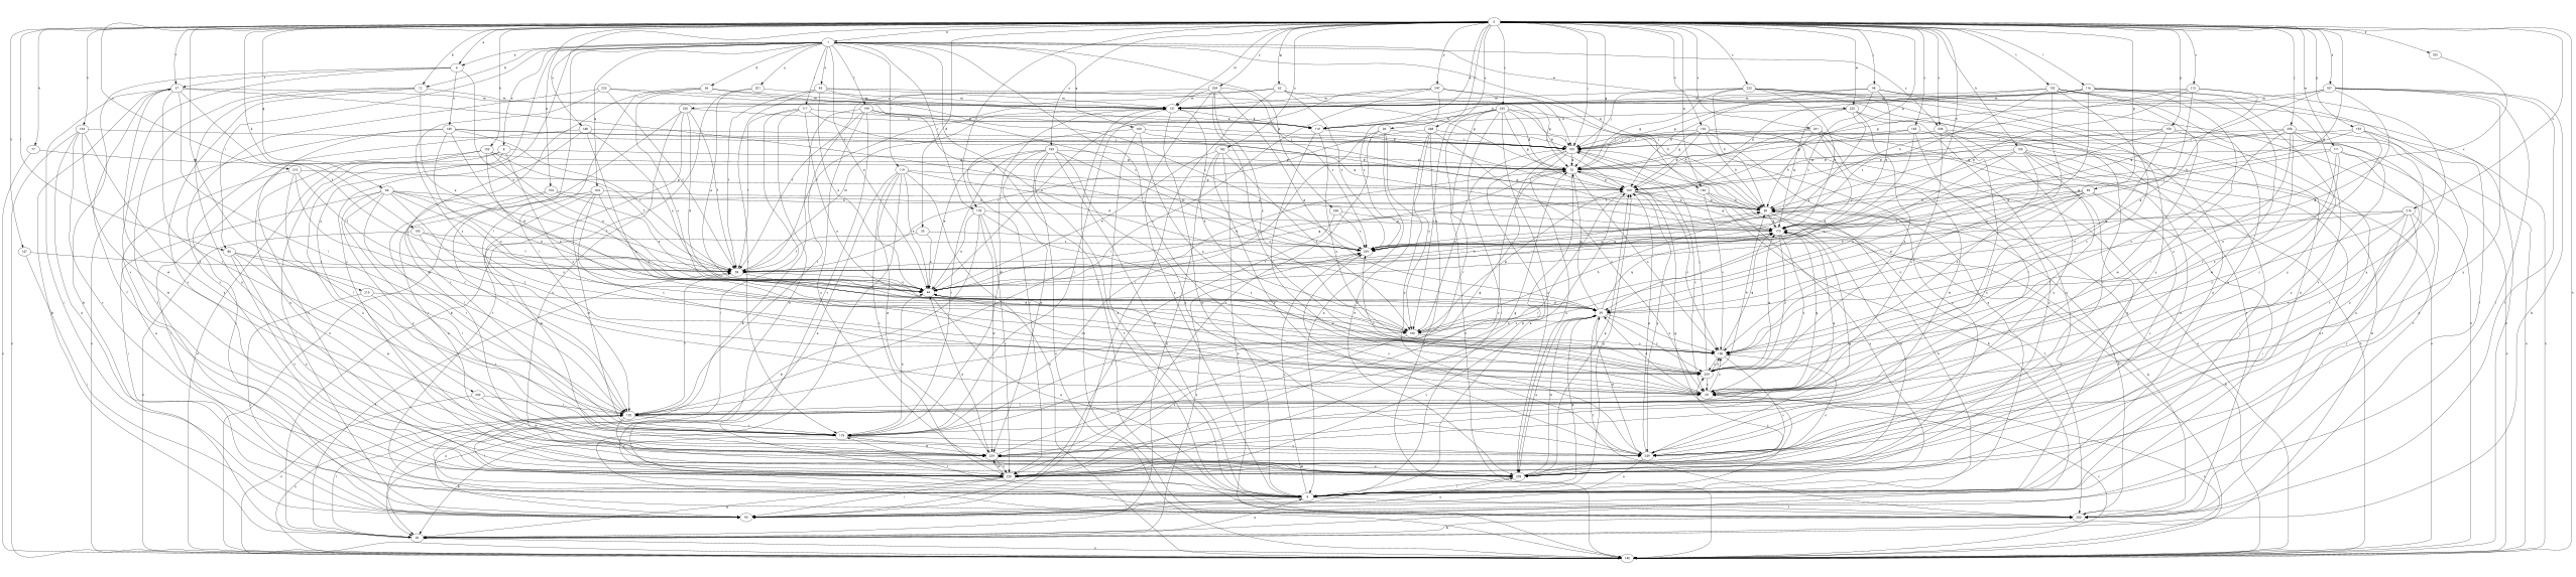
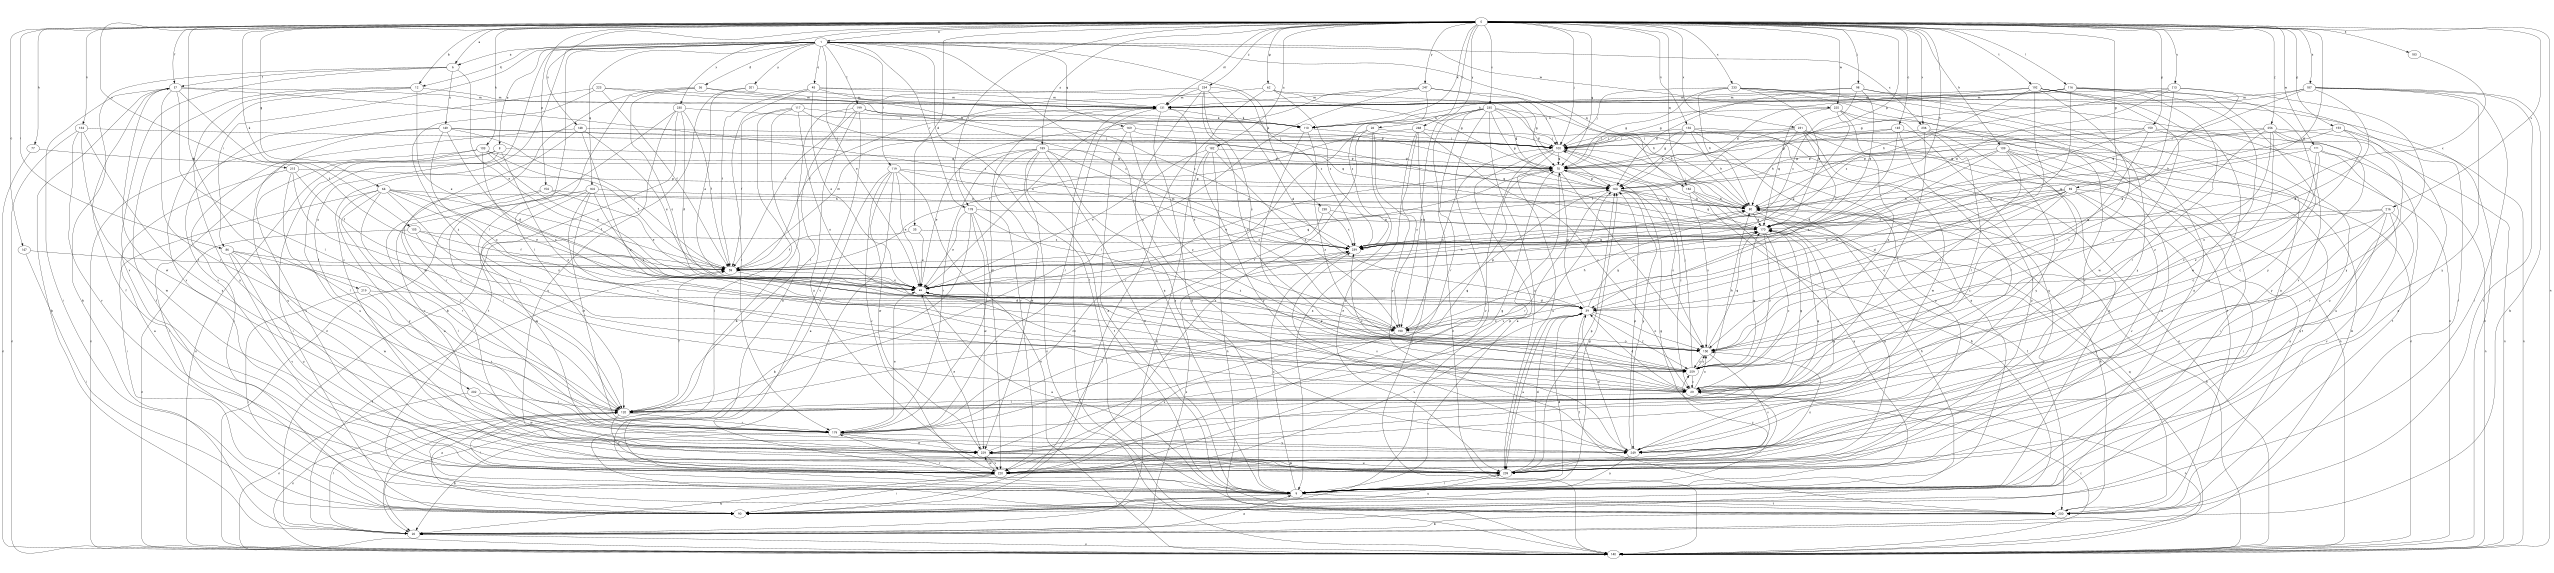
  strict digraph {
    fontname=Roboto
    node [fontname=Roboto]
    edge [fontname=Roboto]
    0
    1
    6
    12
    26
    35
    57
    62
    64
    69
    70
    77
    80
    86
    98
    100
    103
    105
    109
    110
    116
    131
    132
    134
    140
    145
    147
    148
    153
    154
    159
    160
    162
    178
    182
    183
    187
    189
    192
    213
    215
    216
    219
    221
    225
    230
    231
    233
    235
    236
    247
    248
    254
    256
    239
    8
    29
    36
    45
    49
    117
    119
    120
    164
    169
    199
    200
    201
    202
    220
    238
    20
    149
    209
    9
    179
    249
    59
    90
    229
    259
    150
    39
    170
    190
    223
    0 -> 1 [label=a]
    0 -> 6 [label=a]
    0 -> 12 [label=b]
    0 -> 26 [label=c]
    0 -> 35 [label=d]
    0 -> 57 [label=f]
    0 -> 62 [label=g]
    0 -> 64 [label=g]
    0 -> 69 [label=g]
    0 -> 70 [label=g]
    0 -> 77 [label=h]
    0 -> 80 [label=h]
    0 -> 86 [label=i]
    0 -> 98 [label=j]
    0 -> 100 [label=j]
    0 -> 103 [label=k]
    0 -> 105 [label=k]
    0 -> 109 [label=k]
    0 -> 110 [label=k]
    0 -> 116 [label=l]
    0 -> 131 [label=m]
    0 -> 132 [label=n]
    0 -> 134 [label=n]
    0 -> 140 [label=n]
    0 -> 145 [label=o]
    0 -> 147 [label=o]
    0 -> 148 [label=o]
    0 -> 153 [label=p]
    0 -> 154 [label=p]
    0 -> 159 [label=p]
    0 -> 160 [label=p]
    0 -> 162 [label=q]
    0 -> 178 [label=r]
    0 -> 182 [label=s]
    0 -> 183 [label=s]
    0 -> 187 [label=s]
    0 -> 189 [label=s]
    0 -> 192 [label=t]
    0 -> 213 [label=v]
    0 -> 215 [label=v]
    0 -> 216 [label=v]
    0 -> 219 [label=v]
    0 -> 221 [label=w]
    0 -> 225 [label=w]
-   62 -> 230 [label=x]
+   0 -> 230 [label=x]
    0 -> 231 [label=x]
    0 -> 233 [label=x]
    0 -> 235 [label=x]
    0 -> 236 [label=x]
    0 -> 247 [label=y]
    0 -> 248 [label=y]
    0 -> 254 [label=z]
    0 -> 256 [label=z]
    0 -> 239 [label=w]
    1 -> 6 [label=a]
    1 -> 12 [label=b]
    1 -> 86 [label=i]
    1 -> 162 [label=q]
    1 -> 178 [label=r]
    1 -> 225 [label=w]
    1 -> 236 [label=x]
    1 -> 8 [label=a]
    1 -> 29 [label=c]
    1 -> 36 [label=d]
    1 -> 45 [label=e]
    1 -> 49 [label=e]
-   1 -> 117 [label=l]
    1 -> 119 [label=l]
    1 -> 120 [label=l]
    1 -> 164 [label=q]
    1 -> 169 [label=q]
    1 -> 199 [label=t]
    1 -> 200 [label=t]
    1 -> 201 [label=u]
    1 -> 202 [label=u]
    1 -> 220 [label=v]
    1 -> 238 [label=x]
    6 -> 57 [label=f]
    6 -> 49 [label=e]
    6 -> 220 [label=v]
    6 -> 20 [label=b]
    6 -> 149 [label=o]
    12 -> 131 [label=m]
    12 -> 49 [label=e]
    12 -> 200 [label=t]
    12 -> 220 [label=v]
    12 -> 209 [label=u]
    26 -> 100 [label=j]
    26 -> 220 [label=v]
    26 -> 9 [label=a]
    26 -> 179 [label=r]
    26 -> 249 [label=y]
    35 -> 239 [label=x]
    35 -> 49 [label=e]
    35 -> 59 [label=f]
    57 -> 131 [label=m]
    57 -> 239 [label=x]
    57 -> 120 [label=l]
    57 -> 20 [label=b]
    57 -> 179 [label=r]
    57 -> 59 [label=f]
    57 -> 90 [label=i]
    57 -> 229 [label=w]
    62 -> 70 [label=g]
    62 -> 160 [label=p]
    62 -> 239 [label=x]
    62 -> 59 [label=f]
    62 -> 90 [label=i]
    64 -> 80 [label=h]
    64 -> 49 [label=e]
    64 -> 120 [label=l]
    64 -> 179 [label=r]
    64 -> 249 [label=y]
    64 -> 59 [label=f]
    64 -> 90 [label=i]
    64 -> 259 [label=z]
    64 -> 150 [label=o]
    69 -> 80 [label=h]
    69 -> 239 [label=x]
    69 -> 29 [label=c]
    69 -> 49 [label=e]
    69 -> 220 [label=v]
-   134 -> 9 [label=a]
+   69 -> 9 [label=a]
    69 -> 90 [label=i]
    69 -> 150 [label=o]
    69 -> 39 [label=d]
    70 -> 160 [label=p]
    70 -> 29 [label=c]
    70 -> 49 [label=e]
    70 -> 220 [label=v]
    70 -> 150 [label=o]
    77 -> 70 [label=g]
    77 -> 140 [label=n]
    80 -> 100 [label=j]
    80 -> 209 [label=u]
    80 -> 170 [label=q]
    86 -> 120 [label=l]
    86 -> 220 [label=v]
    86 -> 209 [label=u]
    86 -> 59 [label=f]
    86 -> 229 [label=w]
    98 -> 131 [label=m]
    98 -> 140 [label=n]
    98 -> 160 [label=p]
    98 -> 239 [label=x]
    98 -> 9 [label=a]
    98 -> 170 [label=q]
    100 -> 70 [label=g]
    100 -> 220 [label=v]
    100 -> 20 [label=b]
    100 -> 209 [label=u]
    100 -> 9 [label=a]
    100 -> 190 [label=s]
    103 -> 70 [label=g]
    103 -> 49 [label=e]
    103 -> 220 [label=v]
    103 -> 59 [label=f]
    103 -> 90 [label=i]
    103 -> 190 [label=s]
    105 -> 140 [label=n]
    105 -> 239 [label=x]
    105 -> 29 [label=c]
    105 -> 59 [label=f]
    109 -> 70 [label=g]
    109 -> 239 [label=x]
    109 -> 120 [label=l]
    109 -> 200 [label=t]
    109 -> 209 [label=u]
    109 -> 90 [label=i]
    109 -> 259 [label=z]
    109 -> 190 [label=s]
    110 -> 100 [label=j]
    110 -> 29 [label=c]
    110 -> 259 [label=z]
    116 -> 110 [label=k]
    116 -> 131 [label=m]
    116 -> 160 [label=p]
    116 -> 220 [label=v]
    116 -> 179 [label=r]
    116 -> 249 [label=y]
    116 -> 229 [label=w]
    116 -> 39 [label=d]
    131 -> 110 [label=k]
    131 -> 140 [label=n]
    131 -> 9 [label=a]
    131 -> 179 [label=r]
    131 -> 190 [label=s]
    132 -> 70 [label=g]
    132 -> 80 [label=h]
    132 -> 100 [label=j]
    132 -> 140 [label=n]
    132 -> 160 [label=p]
    132 -> 209 [label=u]
    132 -> 229 [label=w]
    134 -> 100 [label=j]
    134 -> 140 [label=n]
    134 -> 220 [label=v]
    134 -> 249 [label=y]
    134 -> 229 [label=w]
    140 -> 80 [label=h]
    140 -> 100 [label=j]
    140 -> 29 [label=c]
    145 -> 70 [label=g]
    145 -> 100 [label=j]
    145 -> 140 [label=n]
    145 -> 120 [label=l]
    145 -> 190 [label=s]
    147 -> 59 [label=f]
    147 -> 90 [label=i]
    148 -> 100 [label=j]
    148 -> 49 [label=e]
    148 -> 179 [label=r]
    148 -> 90 [label=i]
    148 -> 259 [label=z]
    153 -> 80 [label=h]
    153 -> 100 [label=j]
    153 -> 140 [label=n]
    153 -> 9 [label=a]
    153 -> 150 [label=o]
    154 -> 80 [label=h]
    154 -> 49 [label=e]
    154 -> 120 [label=l]
    154 -> 179 [label=r]
    159 -> 100 [label=j]
    159 -> 160 [label=p]
    159 -> 200 [label=t]
    159 -> 220 [label=v]
    159 -> 59 [label=f]
    159 -> 150 [label=o]
    160 -> 80 [label=h]
    160 -> 179 [label=r]
    160 -> 249 [label=y]
    160 -> 150 [label=o]
    160 -> 170 [label=q]
    162 -> 80 [label=h]
    162 -> 200 [label=t]
    162 -> 9 [label=a]
    162 -> 150 [label=o]
    178 -> 49 [label=e]
    178 -> 220 [label=v]
    178 -> 20 [label=b]
    178 -> 229 [label=w]
    178 -> 259 [label=z]
    178 -> 170 [label=q]
    182 -> 70 [label=g]
    182 -> 140 [label=n]
    182 -> 49 [label=e]
    182 -> 20 [label=b]
    182 -> 249 [label=y]
    182 -> 190 [label=s]
    183 -> 239 [label=x]
    187 -> 70 [label=g]
    187 -> 131 [label=m]
    187 -> 200 [label=t]
    187 -> 20 [label=b]
    187 -> 249 [label=y]
    187 -> 90 [label=i]
    187 -> 39 [label=d]
    187 -> 170 [label=q]
    189 -> 70 [label=g]
    189 -> 140 [label=n]
    189 -> 239 [label=m]
    189 -> 49 [label=e]
    189 -> 200 [label=t]
    189 -> 9 [label=a]
    189 -> 179 [label=r]
    189 -> 249 [label=y]
    189 -> 229 [label=w]
    192 -> 70 [label=g]
    192 -> 131 [label=m]
    192 -> 239 [label=x]
    192 -> 29 [label=c]
    192 -> 200 [label=t]
    192 -> 220 [label=v]
    192 -> 229 [label=w]
    192 -> 150 [label=o]
    213 -> 80 [label=h]
    213 -> 131 [label=m]
    213 -> 249 [label=y]
    213 -> 59 [label=f]
    213 -> 39 [label=d]
    213 -> 170 [label=q]
    215 -> 160 [label=p]
    215 -> 29 [label=c]
    215 -> 120 [label=l]
    215 -> 9 [label=a]
    215 -> 59 [label=f]
    216 -> 239 [label=x]
    216 -> 29 [label=c]
    216 -> 220 [label=v]
    216 -> 249 [label=y]
    216 -> 90 [label=i]
    216 -> 150 [label=o]
    216 -> 170 [label=q]
    219 -> 179 [label=r]
    219 -> 90 [label=i]
    219 -> 39 [label=d]
    221 -> 70 [label=g]
    221 -> 140 [label=n]
    221 -> 29 [label=c]
    221 -> 209 [label=u]
    221 -> 259 [label=z]
    221 -> 170 [label=q]
    225 -> 110 [label=k]
    225 -> 49 [label=e]
    225 -> 200 [label=t]
    225 -> 209 [label=u]
    225 -> 259 [label=z]
    225 -> 170 [label=q]
    230 -> 110 [label=k]
    230 -> 140 [label=n]
    230 -> 200 [label=t]
    230 -> 209 [label=u]
    230 -> 59 [label=f]
    230 -> 39 [label=d]
    231 -> 80 [label=h]
    231 -> 100 [label=j]
    231 -> 140 [label=n]
    231 -> 209 [label=u]
    231 -> 9 [label=a]
    231 -> 59 [label=f]
    231 -> 39 [label=d]
    233 -> 70 [label=g]
    233 -> 80 [label=h]
    233 -> 100 [label=j]
-   233 -> 131 [label=m]
    233 -> 140 [label=n]
    233 -> 220 [label=v]
    233 -> 9 [label=a]
    233 -> 249 [label=y]
    233 -> 170 [label=q]
    235 -> 70 [label=g]
    235 -> 80 [label=h]
    235 -> 110 [label=k]
    235 -> 140 [label=n]
    235 -> 160 [label=p]
    235 -> 209 [label=u]
    235 -> 9 [label=a]
    235 -> 179 [label=r]
    235 -> 90 [label=i]
    235 -> 190 [label=s]
    236 -> 100 [label=j]
    236 -> 29 [label=c]
    236 -> 120 [label=l]
    236 -> 20 [label=b]
    236 -> 249 [label=y]
    247 -> 80 [label=h]
    247 -> 100 [label=j]
    247 -> 131 [label=m]
    247 -> 239 [label=x]
    247 -> 49 [label=e]
    247 -> 120 [label=l]
    248 -> 100 [label=j]
    248 -> 140 [label=n]
    248 -> 29 [label=c]
    248 -> 209 [label=u]
    248 -> 59 [label=f]
    248 -> 190 [label=s]
    254 -> 131 [label=m]
    254 -> 239 [label=x]
    254 -> 9 [label=a]
    254 -> 59 [label=f]
    254 -> 259 [label=z]
    254 -> 39 [label=d]
    254 -> 190 [label=s]
    256 -> 100 [label=j]
    256 -> 140 [label=n]
    256 -> 160 [label=p]
    256 -> 29 [label=c]
    256 -> 209 [label=u]
    256 -> 249 [label=y]
    256 -> 259 [label=z]
    256 -> 150 [label=o]
    239 -> 59 [label=f]
    239 -> 170 [label=q]
    8 -> 70 [label=g]
    8 -> 140 [label=n]
    8 -> 209 [label=u]
    8 -> 90 [label=i]
    8 -> 259 [label=z]
    29 -> 140 [label=n]
    29 -> 239 [label=x]
    29 -> 120 [label=l]
    29 -> 150 [label=o]
    29 -> 39 [label=d]
    29 -> 170 [label=q]
    36 -> 131 [label=m]
    36 -> 239 [label=x]
    36 -> 120 [label=l]
    36 -> 229 [label=w]
    36 -> 190 [label=s]
    45 -> 70 [label=g]
    45 -> 131 [label=m]
    45 -> 160 [label=p]
    45 -> 49 [label=e]
    45 -> 179 [label=r]
    45 -> 59 [label=f]
    49 -> 70 [label=g]
    49 -> 80 [label=h]
    49 -> 9 [label=a]
    49 -> 39 [label=d]
    117 -> 110 [label=k]
    117 -> 9 [label=a]
    117 -> 59 [label=f]
    117 -> 90 [label=i]
    117 -> 150 [label=o]
    117 -> 170 [label=q]
    119 -> 140 [label=n]
    119 -> 160 [label=p]
    119 -> 49 [label=e]
    119 -> 200 [label=t]
    119 -> 220 [label=v]
    119 -> 9 [label=a]
    119 -> 229 [label=w]
    119 -> 170 [label=q]
    120 -> 70 [label=g]
    120 -> 140 [label=n]
    120 -> 220 [label=v]
    120 -> 9 [label=a]
    120 -> 179 [label=r]
    120 -> 59 [label=f]
    120 -> 170 [label=q]
    164 -> 80 [label=h]
    164 -> 29 [label=c]
    164 -> 209 [label=u]
    164 -> 179 [label=r]
    164 -> 229 [label=w]
    164 -> 190 [label=s]
    169 -> 100 [label=j]
    169 -> 220 [label=v]
    169 -> 9 [label=a]
    169 -> 259 [label=z]
    169 -> 170 [label=q]
    199 -> 100 [label=j]
    199 -> 110 [label=k]
    199 -> 120 [label=l]
    199 -> 220 [label=v]
    199 -> 20 [label=b]
    199 -> 209 [label=u]
-   199 -> 39 [label=d]
    200 -> 80 [label=h]
    200 -> 20 [label=b]
    200 -> 170 [label=q]
    201 -> 131 [label=m]
    201 -> 49 [label=e]
    201 -> 20 [label=b]
    202 -> 140 [label=n]
    202 -> 120 [label=l]
    202 -> 229 [label=w]
    220 -> 20 [label=b]
    220 -> 90 [label=i]
    220 -> 229 [label=w]
    238 -> 239 [label=x]
    238 -> 90 [label=i]
    238 -> 170 [label=q]
    20 -> 140 [label=n]
    20 -> 239 [label=x]
    20 -> 120 [label=l]
    20 -> 9 [label=a]
    20 -> 59 [label=f]
    149 -> 100 [label=j]
    149 -> 140 [label=n]
    149 -> 160 [label=p]
    149 -> 209 [label=u]
    149 -> 59 [label=f]
    149 -> 150 [label=o]
    149 -> 39 [label=d]
    209 -> 160 [label=p]
    209 -> 9 [label=l]
    209 -> 229 [label=w]
    209 -> 259 [label=z]
    209 -> 150 [label=o]
    209 -> 39 [label=d]
    9 -> 57 [label=f]
    9 -> 70 [label=g]
    9 -> 80 [label=h]
    9 -> 160 [label=p]
    9 -> 239 [label=x]
    9 -> 120 [label=l]
    9 -> 200 [label=t]
    9 -> 179 [label=r]
    9 -> 90 [label=i]
    9 -> 39 [label=d]
    179 -> 131 [label=m]
    179 -> 49 [label=e]
    179 -> 20 [label=b]
    179 -> 249 [label=y]
    179 -> 229 [label=w]
    249 -> 160 [label=p]
    249 -> 239 [label=x]
    249 -> 9 [label=a]
    249 -> 39 [label=d]
    249 -> 170 [label=q]
    59 -> 131 [label=m]
    59 -> 29 [label=c]
    59 -> 49 [label=e]
    90 -> 209 [label=u]
    229 -> 70 [label=g]
    229 -> 160 [label=p]
    229 -> 49 [label=e]
    229 -> 220 [label=v]
    229 -> 209 [label=u]
    259 -> 80 [label=h]
    259 -> 100 [label=j]
    259 -> 29 [label=c]
    259 -> 150 [label=o]
    259 -> 170 [label=q]
    150 -> 49 [label=e]
    150 -> 220 [label=v]
    150 -> 259 [label=z]
    150 -> 170 [label=q]
    39 -> 70 [label=g]
    39 -> 200 [label=t]
    39 -> 220 [label=v]
    39 -> 209 [label=u]
    39 -> 259 [label=z]
    39 -> 150 [label=o]
    39 -> 170 [label=q]
    39 -> 190 [label=s]
    170 -> 239 [label=x]
    170 -> 29 [label=c]
    170 -> 259 [label=z]
    190 -> 80 [label=h]
    190 -> 160 [label=p]
    190 -> 49 [label=e]
    190 -> 220 [label=v]
    190 -> 150 [label=o]
    223 -> 131 [label=m]
    223 -> 239 [label=x]
    223 -> 220 [label=v]
    223 -> 59 [label=f]
    223 -> 259 [label=z]
  }
